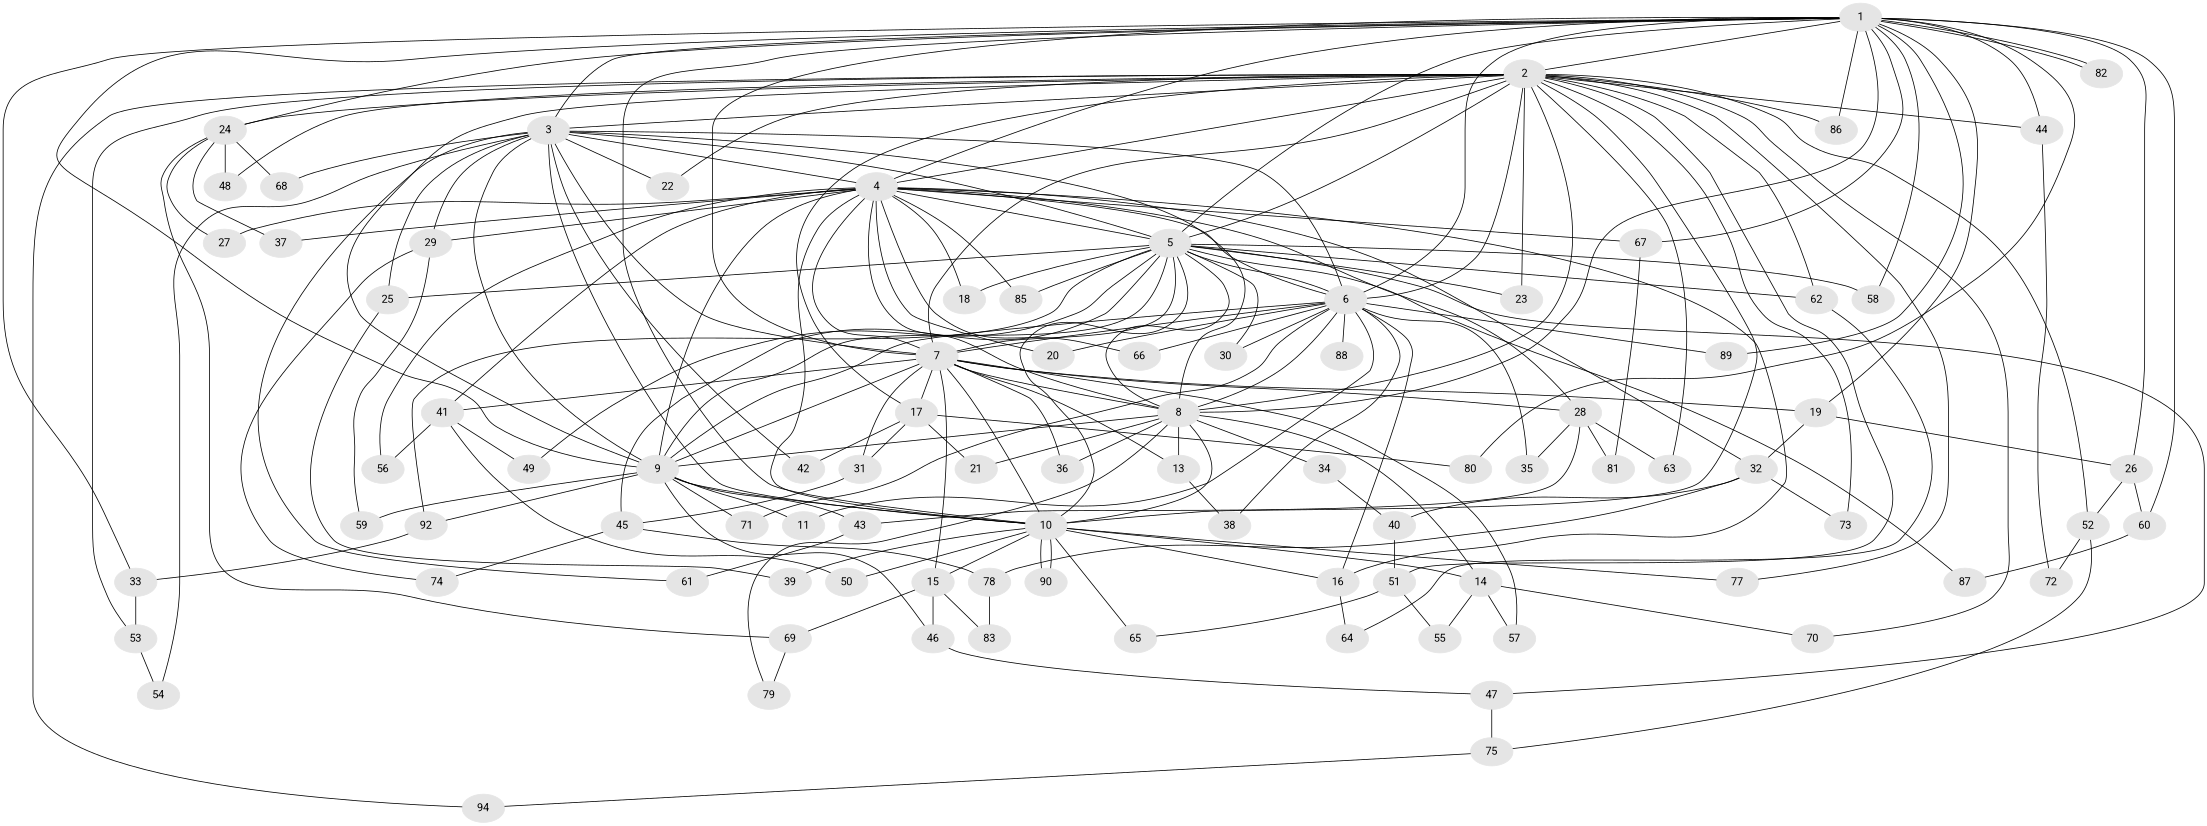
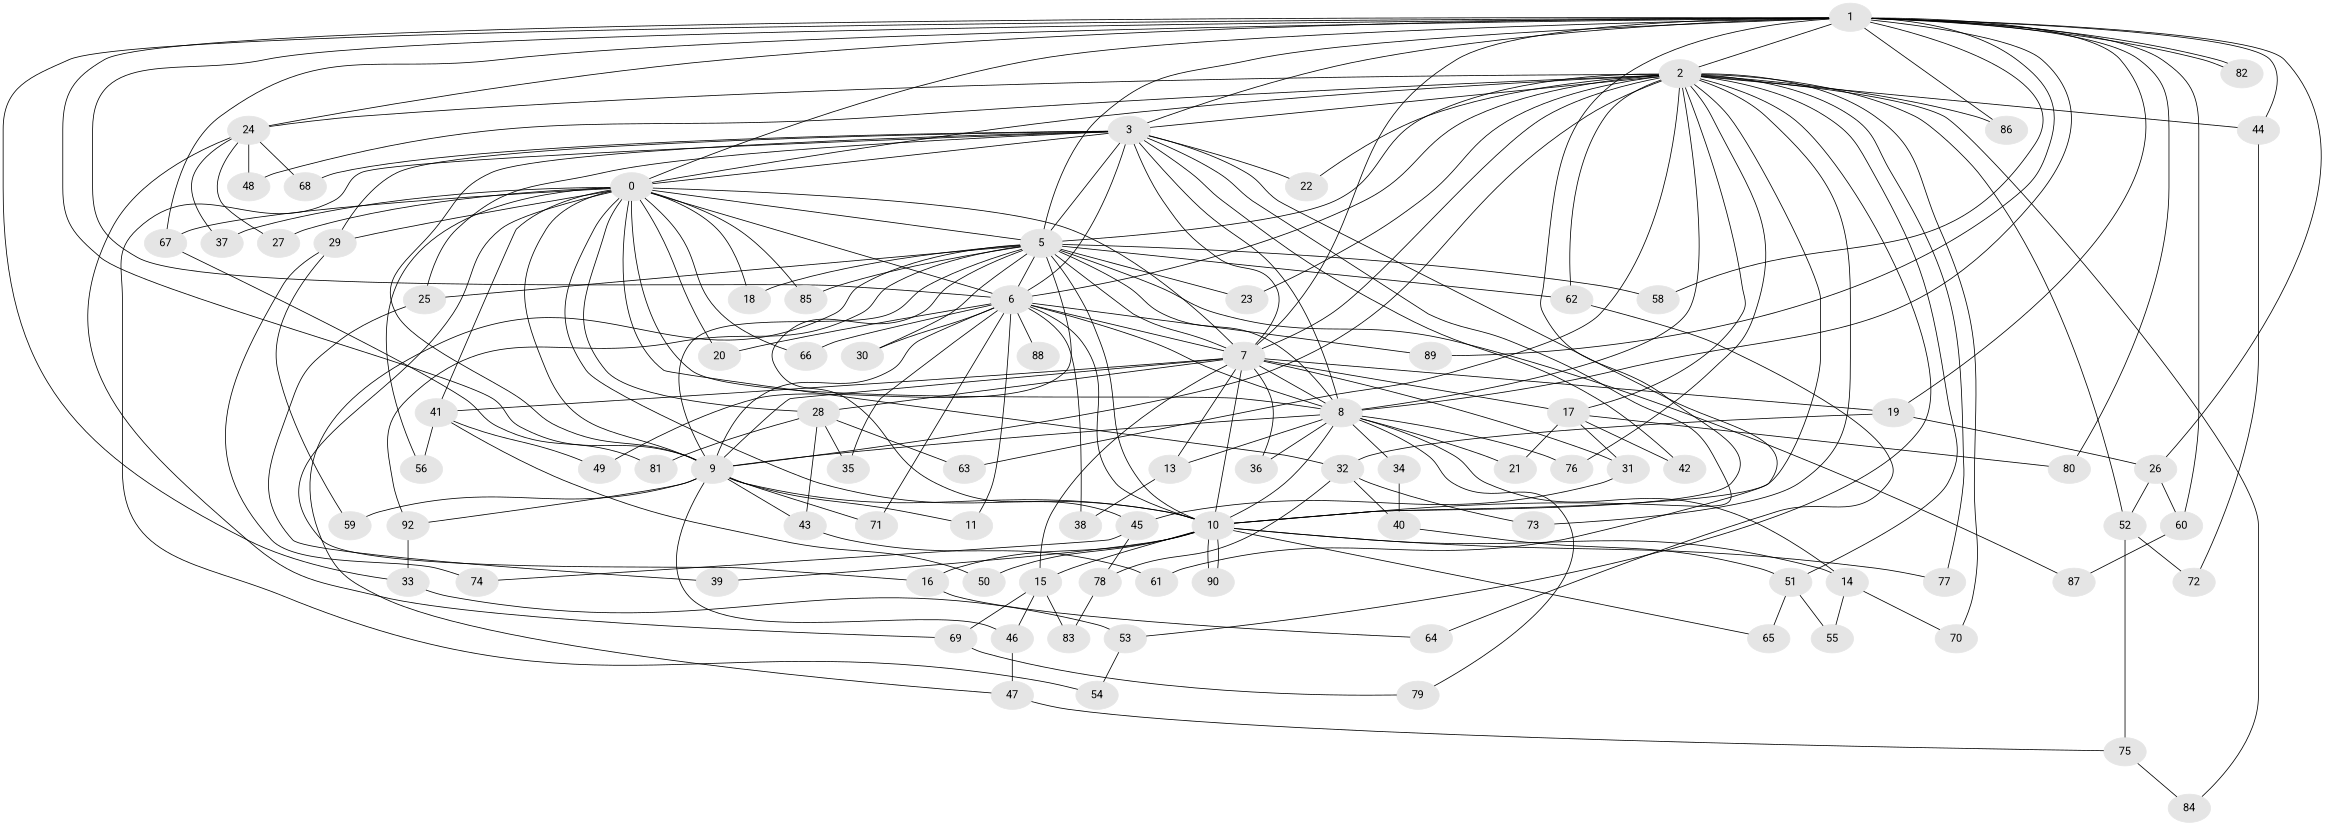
  graph {
    fontname=Roboto
    node [color=gray90 fontname=Roboto style=filled]
    edge [fontname=Roboto]
    1
    2
    3
-   4
+   4 [label=0]
    5
    6
    7
    8
    9
    10
    19
    24
    26
    33
    44
    58
    60
    67
    80
    82
    86
    89
    17
    22
    23
    48
    51
    52
    53
    62
    63
    70
    73
+   76
    77
-   84 [label=94]
+   84
    25
    29
    42
    54
    61
    68
    16
    18
    20
    27
    28
    32
    37
    41
    56
    66
    85
    n54 [label=92]
    30
    45
    47
    49
    87
    88
    11
    35
    38
    71
    13
    15
    31
    36
-   57
    14
    21
    34
    79
    43
    46
    59
    39
    50
    65
    90
    69
    72
    81
    55
    75
    64
    74
    40
    78
    83
    1 -- 2
    1 -- 3
    1 -- 4
    1 -- 5
    1 -- 6
    1 -- 7
    1 -- 8
    1 -- 9
    1 -- 10
    1 -- 19
    1 -- 24
    1 -- 26
    1 -- 33
    1 -- 44
    1 -- 58
    1 -- 60
    1 -- 67
    1 -- 80
    1 -- 82
    1 -- 82
    1 -- 86
    1 -- 89
    2 -- 3
    2 -- 4
    2 -- 5
    2 -- 6
    2 -- 7
    2 -- 8
    2 -- 9
    2 -- 10
    2 -- 24
    2 -- 44
    2 -- 86
    2 -- 17
    2 -- 22
    2 -- 23
    2 -- 48
    2 -- 51
    2 -- 52
    2 -- 53
    2 -- 62
    2 -- 63
    2 -- 70
    2 -- 73
+   2 -- 76
    2 -- 77
    2 -- 84
    3 -- 4
    3 -- 5
    3 -- 6
    3 -- 7
    3 -- 8
    3 -- 9
    3 -- 10
    3 -- 22
    3 -- 25
    3 -- 29
    3 -- 42
    3 -- 54
    3 -- 61
    3 -- 68
    4 -- 5
    4 -- 6
    4 -- 7
    4 -- 8
    4 -- 9
    4 -- 10
    4 -- 67
    4 -- 29
    4 -- 16
    4 -- 18
    4 -- 20
    4 -- 27
    4 -- 28
    4 -- 32
    4 -- 37
    4 -- 41
    4 -- 56
    4 -- 66
    4 -- 85
    5 -- 6
    5 -- 7
    5 -- 8
    5 -- 9
    5 -- 10
    5 -- 58
    5 -- 23
    5 -- 62
    5 -- 25
    5 -- 18
    5 -- 85
    5 -- n54
    5 -- 30
    5 -- 45
    5 -- 47
    5 -- 49
    5 -- 87
    6 -- 7
    6 -- 8
    6 -- 9
-   6 -- 16
+   6 -- 10
    6 -- 89
    6 -- 20
    6 -- 66
    6 -- 30
    6 -- 88
    6 -- 11
    6 -- 35
    6 -- 38
    6 -- 71
    7 -- 8
    7 -- 9
    7 -- 10
    7 -- 19
    7 -- 17
    7 -- 28
    7 -- 41
    7 -- 13
    7 -- 15
    7 -- 31
    7 -- 36
-   7 -- 57
    8 -- 9
    8 -- 10
+   8 -- 76
    8 -- 13
    8 -- 36
    8 -- 14
    8 -- 21
    8 -- 34
    8 -- 79
    9 -- 10
    9 -- n54
    9 -- 11
    9 -- 71
    9 -- 43
    9 -- 46
    9 -- 59
    10 -- 77
    10 -- 16
    10 -- 15
    10 -- 14
    10 -- 39
    10 -- 50
    10 -- 65
    10 -- 90
    10 -- 90
    19 -- 26
    19 -- 32
    24 -- 48
    24 -- 68
    24 -- 27
    24 -- 37
    24 -- 69
    26 -- 60
    26 -- 52
    33 -- 53
    44 -- 72
    60 -- 87
    67 -- 81
    17 -- 80
    17 -- 42
    17 -- 31
    17 -- 21
    51 -- 65
    51 -- 55
    52 -- 72
    52 -- 75
    53 -- 54
    62 -- 64
    25 -- 39
    29 -- 59
    29 -- 74
    16 -- 64
    28 -- 63
    28 -- 35
    28 -- 43
    28 -- 81
    32 -- 73
    32 -- 40
    32 -- 78
    41 -- 56
    41 -- 49
    41 -- 50
    n54 -- 33
    45 -- 74
    45 -- 78
    47 -- 75
    13 -- 38
    15 -- 46
    15 -- 69
    15 -- 83
    31 -- 45
    14 -- 70
-   14 -- 57
    14 -- 55
    34 -- 40
    43 -- 61
    46 -- 47
    69 -- 79
    75 -- 84
    40 -- 51
    78 -- 83
  }
